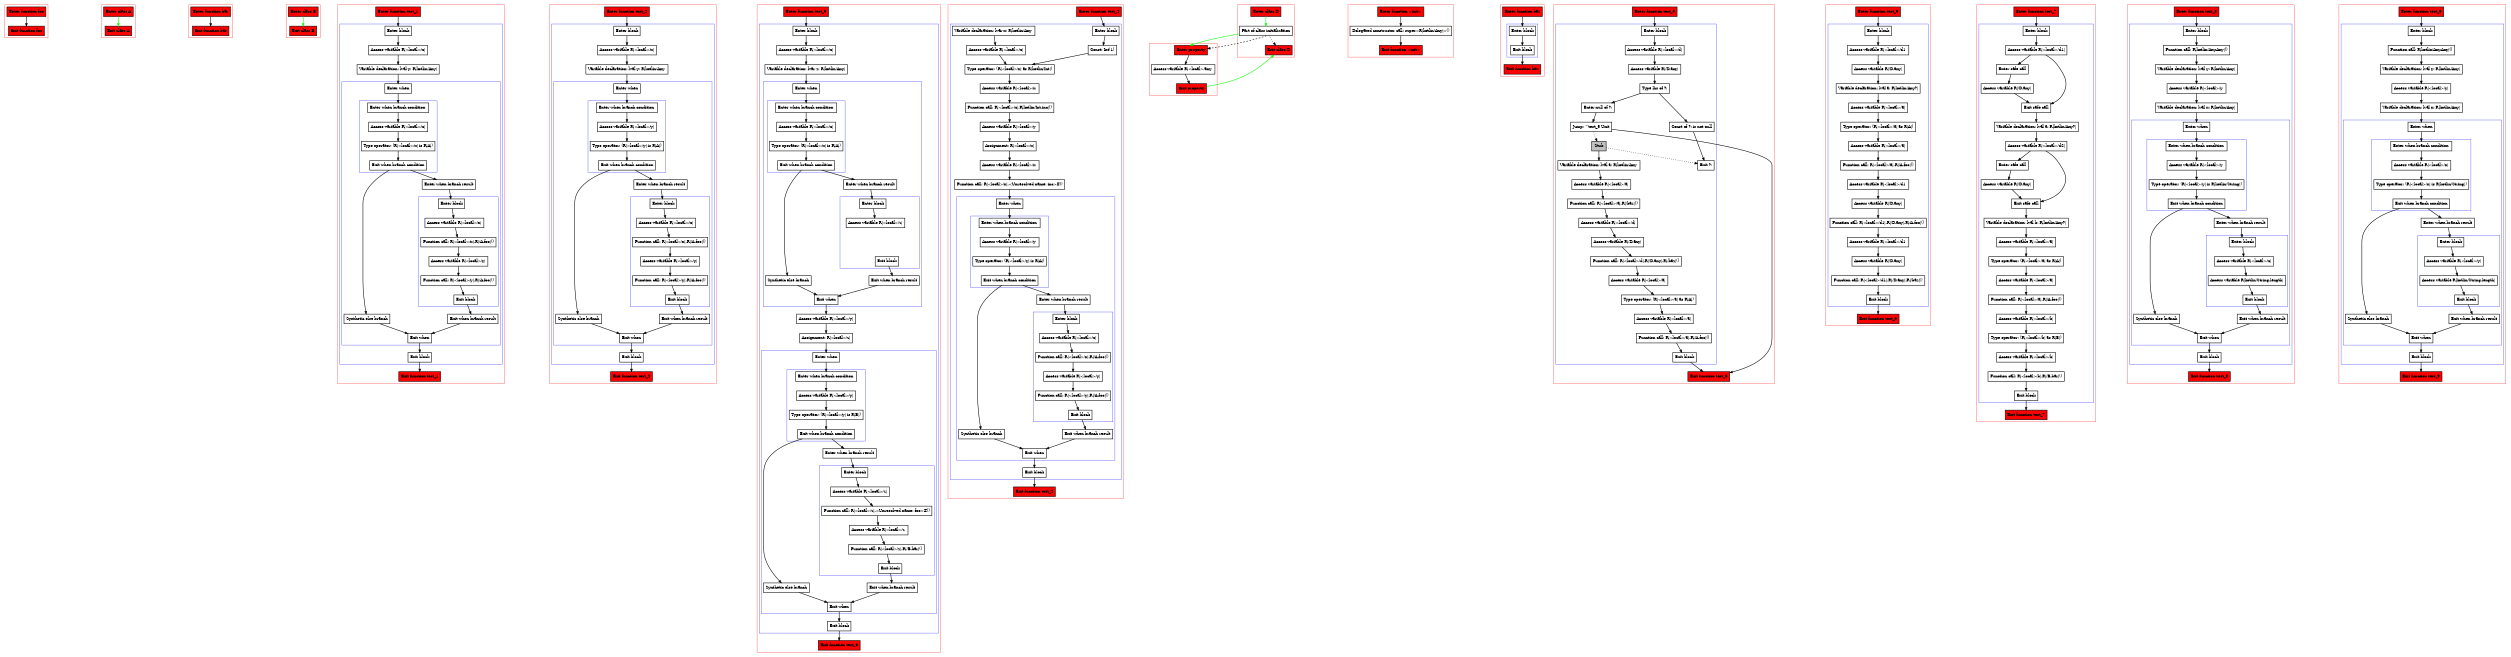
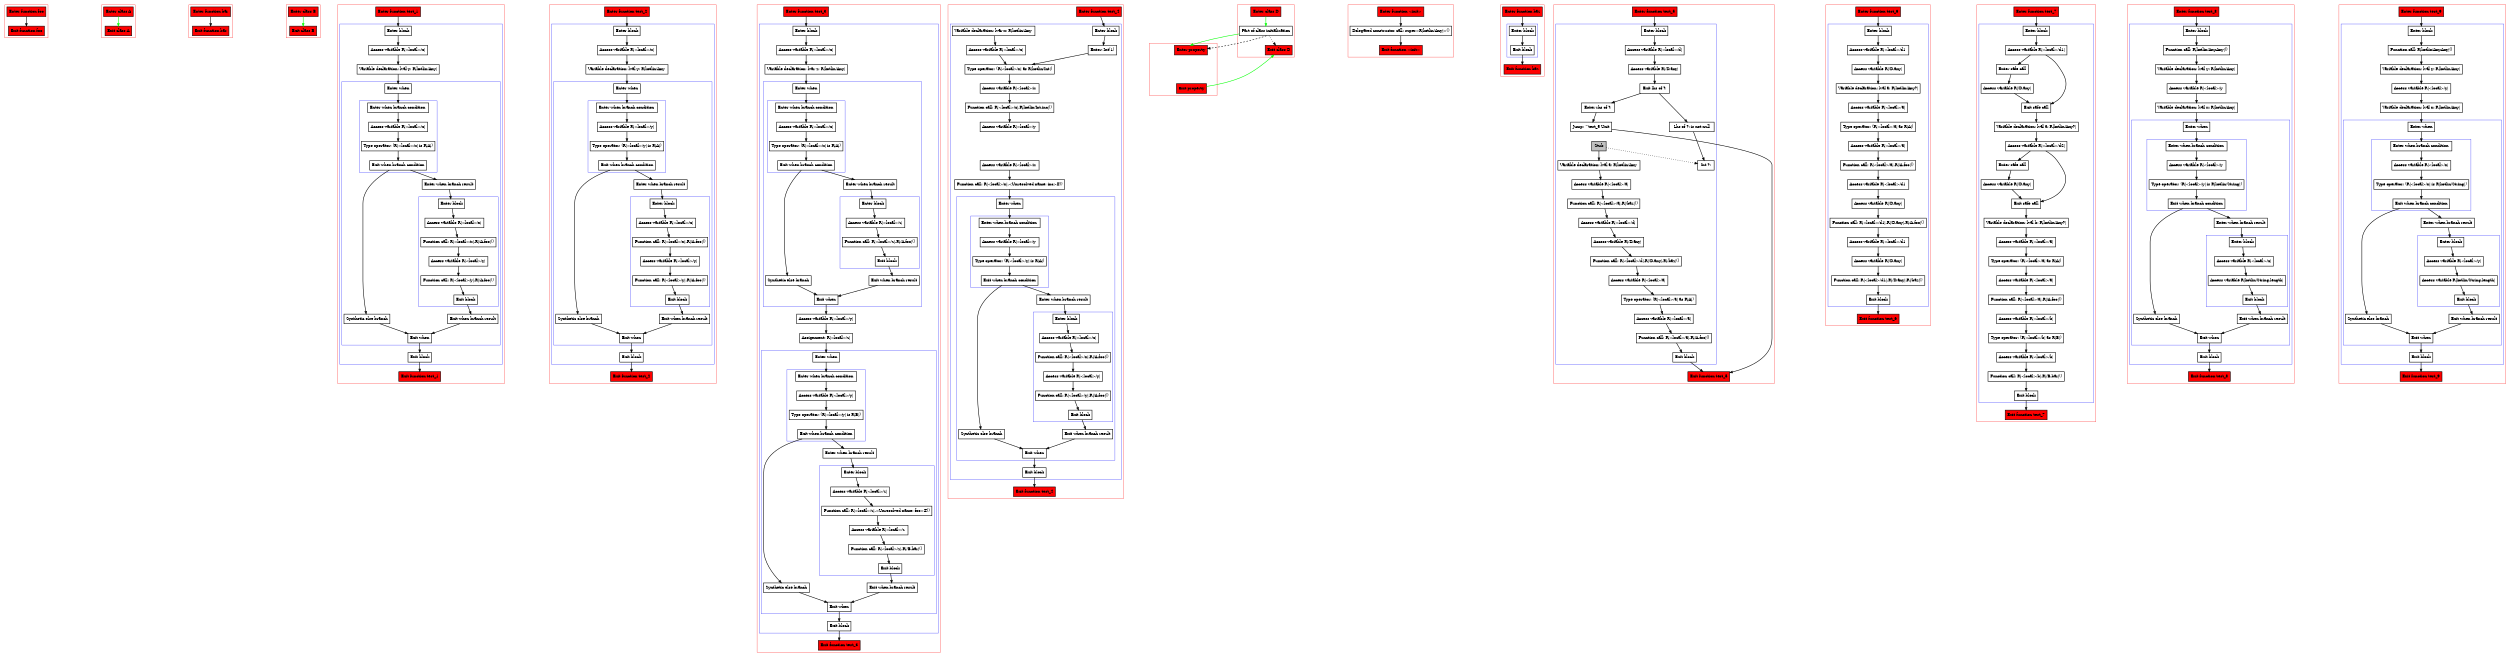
  digraph {
    nodesep=3
    node [penwidth=2 shape=box]
    edge [penwidth=2]
    n1 [fillcolor=red label="Enter function foo" style=filled]
    n2 [fillcolor=red label="Exit function foo" style=filled]
    n3 [fillcolor=red label="Enter class A" style=filled]
    n4 [fillcolor=red label="Exit class A" style=filled]
    n5 [fillcolor=red label="Enter function bar" style=filled]
    n6 [fillcolor=red label="Exit function bar" style=filled]
    n7 [fillcolor=red label="Enter class B" style=filled]
    n8 [fillcolor=red label="Exit class B" style=filled]
    n9 [label="Enter when branch condition "]
    n10 [label="Access variable R|<local>/x|"]
    n11 [label="Type operator: (R|<local>/x| is R|A|)"]
    n12 [label="Exit when branch condition"]
    n13 [label="Enter block"]
    n14 [label="Access variable R|<local>/x|"]
    n15 [label="Function call: R|<local>/x|.R|/A.foo|()"]
    n16 [label="Access variable R|<local>/y|"]
    n17 [label="Function call: R|<local>/y|.R|/A.foo|()"]
    n18 [label="Exit block"]
    n19 [label="Enter when"]
    n20 [label="Synthetic else branch"]
    n21 [label="Enter when branch result"]
    n22 [label="Exit when branch result"]
    n23 [label="Exit when"]
    n24 [label="Enter block"]
    n25 [label="Access variable R|<local>/x|"]
    n26 [label="Variable declaration: lval y: R|kotlin/Any|"]
    n27 [label="Exit block"]
    n28 [fillcolor=red label="Enter function test_1" style=filled]
    n29 [fillcolor=red label="Exit function test_1" style=filled]
    n30 [label="Enter when branch condition "]
    n31 [label="Access variable R|<local>/y|"]
    n32 [label="Type operator: (R|<local>/y| is R|A|)"]
    n33 [label="Exit when branch condition"]
    n34 [label="Enter block"]
    n35 [label="Access variable R|<local>/x|"]
    n36 [label="Function call: R|<local>/x|.R|/A.foo|()"]
    n37 [label="Access variable R|<local>/y|"]
    n38 [label="Function call: R|<local>/y|.R|/A.foo|()"]
    n39 [label="Exit block"]
    n40 [label="Enter when"]
    n41 [label="Synthetic else branch"]
    n42 [label="Enter when branch result"]
    n43 [label="Exit when branch result"]
    n44 [label="Exit when"]
    n45 [label="Enter block"]
    n46 [label="Access variable R|<local>/x|"]
    n47 [label="Variable declaration: lval y: R|kotlin/Any|"]
    n48 [label="Exit block"]
    n49 [fillcolor=red label="Enter function test_2" style=filled]
    n50 [fillcolor=red label="Exit function test_2" style=filled]
    n51 [label="Enter when branch condition "]
    n52 [label="Access variable R|<local>/x|"]
    n53 [label="Type operator: (R|<local>/x| is R|A|)"]
    n54 [label="Exit when branch condition"]
    n55 [label="Enter block"]
    n56 [label="Access variable R|<local>/z|"]
+   n57 [label="Function call: R|<local>/z|.R|/A.foo|()"]
    n58 [label="Exit block"]
    n59 [label="Enter when"]
    n60 [label="Synthetic else branch"]
    n61 [label="Enter when branch result"]
    n62 [label="Exit when branch result"]
    n63 [label="Exit when"]
    n64 [label="Enter when branch condition "]
    n65 [label="Access variable R|<local>/y|"]
    n66 [label="Type operator: (R|<local>/y| is R|B|)"]
    n67 [label="Exit when branch condition"]
    n68 [label="Enter block"]
    n69 [label="Access variable R|<local>/z|"]
    n70 [label="Function call: R|<local>/z|.<Unresolved name: foo>#()"]
    n71 [label="Access variable R|<local>/z|"]
    n72 [label="Function call: R|<local>/z|.R|/B.bar|()"]
    n73 [label="Exit block"]
    n74 [label="Enter when"]
    n75 [label="Synthetic else branch"]
    n76 [label="Enter when branch result"]
    n77 [label="Exit when branch result"]
    n78 [label="Exit when"]
    n79 [label="Enter block"]
    n80 [label="Access variable R|<local>/x|"]
    n81 [label="Variable declaration: lvar z: R|kotlin/Any|"]
    n82 [label="Access variable R|<local>/y|"]
    n83 [label="Assignment: R|<local>/z|"]
    n84 [label="Exit block"]
    n85 [fillcolor=red label="Enter function test_3" style=filled]
    n86 [fillcolor=red label="Exit function test_3" style=filled]
    n87 [label="Enter when branch condition "]
    n88 [label="Access variable R|<local>/y|"]
    n89 [label="Type operator: (R|<local>/y| is R|A|)"]
    n90 [label="Exit when branch condition"]
    n91 [label="Enter block"]
    n92 [label="Access variable R|<local>/x|"]
    n93 [label="Function call: R|<local>/x|.R|/A.foo|()"]
    n94 [label="Access variable R|<local>/y|"]
    n95 [label="Function call: R|<local>/y|.R|/A.foo|()"]
    n96 [label="Exit block"]
    n97 [label="Enter when"]
    n98 [label="Synthetic else branch"]
    n99 [label="Enter when branch result"]
    n100 [label="Exit when branch result"]
    n101 [label="Exit when"]
    n102 [label="Enter block"]
-   n103 [label="Const: Int(1)"]
+   n103 [label="Enter: Int(1)"]
    n104 [label="Variable declaration: lvar x: R|kotlin/Any|"]
    n105 [label="Access variable R|<local>/x|"]
    n106 [label="Type operator: (R|<local>/x| as R|kotlin/Int|)"]
    n107 [label="Access variable R|<local>/x|"]
    n108 [label="Function call: R|<local>/x|.R|kotlin/Int.inc|()"]
    n109 [label="Access variable R|<local>/y|"]
-   n110 [label="Assignment: R|<local>/x|"]
    n111 [label="Access variable R|<local>/x|"]
    n112 [label="Function call: R|<local>/x|.<Unresolved name: inc>#()"]
    n113 [label="Exit block"]
    n114 [fillcolor=red label="Enter function test_4" style=filled]
    n115 [fillcolor=red label="Exit function test_4" style=filled]
    n116 [fillcolor=red label="Enter property" style=filled]
-   n117 [label="Access variable R|<local>/any|"]
    n118 [fillcolor=red label="Exit property" style=filled]
    n119 [fillcolor=red label="Enter function <init>" style=filled]
    n120 [label="Delegated constructor call: super<R|kotlin/Any|>()"]
    n121 [fillcolor=red label="Exit function <init>" style=filled]
    n122 [fillcolor=red label="Exit class D" style=filled]
    n123 [fillcolor=red label="Enter class D" style=filled]
    n124 [label="Part of class initialization"]
    n125 [label="Enter block"]
    n126 [label="Exit block"]
    n127 [fillcolor=red label="Enter function baz" style=filled]
    n128 [fillcolor=red label="Exit function baz" style=filled]
    n129 [label="Enter block"]
    n130 [label="Access variable R|<local>/d|"]
    n131 [label="Access variable R|/D.any|"]
-   n132 [label="Type lhs of ?:"]
-   n133 [label="Enter null of ?:"]
+   n132 [label="Exit lhs of ?:"]
+   n133 [label="Enter rhs of ?:"]
    n134 [label="Jump: ^test_5 Unit"]
    n135 [fillcolor=gray label=Stub style=filled]
-   n136 [label="Const of ?: is not null"]
-   n137 [label="Exit ?:"]
+   n136 [label="Lhs of ?: is not null"]
+   n137 [label="Int ?:"]
    n138 [label="Variable declaration: lval a: R|kotlin/Any|"]
    n139 [label="Access variable R|<local>/a|"]
    n140 [label="Function call: R|<local>/a|.R|/baz|()"]
    n141 [label="Access variable R|<local>/d|"]
    n142 [label="Access variable R|/D.any|"]
    n143 [label="Function call: R|<local>/d|.R|/D.any|.R|/baz|()"]
    n144 [label="Access variable R|<local>/a|"]
    n145 [label="Type operator: (R|<local>/a| as R|A|)"]
    n146 [label="Access variable R|<local>/a|"]
    n147 [label="Function call: R|<local>/a|.R|/A.foo|()"]
    n148 [label="Exit block"]
    n149 [fillcolor=red label="Enter function test_5" style=filled]
    n150 [fillcolor=red label="Exit function test_5" style=filled]
    n151 [label="Enter block"]
    n152 [label="Access variable R|<local>/d1|"]
    n153 [label="Access variable R|/D.any|"]
    n154 [label="Variable declaration: lval a: R|kotlin/Any?|"]
    n155 [label="Access variable R|<local>/a|"]
    n156 [label="Type operator: (R|<local>/a| as R|A|)"]
    n157 [label="Access variable R|<local>/a|"]
    n158 [label="Function call: R|<local>/a|.R|/A.foo|()"]
    n159 [label="Access variable R|<local>/d1|"]
    n160 [label="Access variable R|/D.any|"]
    n161 [label="Function call: R|<local>/d1|.R|/D.any|.R|/A.foo|()"]
    n162 [label="Access variable R|<local>/d1|"]
    n163 [label="Access variable R|/D.any|"]
    n164 [label="Function call: R|<local>/d1|.R|/D.any|.R|/baz|()"]
    n165 [label="Exit block"]
    n166 [fillcolor=red label="Enter function test_6" style=filled]
    n167 [fillcolor=red label="Exit function test_6" style=filled]
    n168 [label="Enter block"]
    n169 [label="Access variable R|<local>/d1|"]
    n170 [label="Enter safe call"]
    n171 [label="Access variable R|/D.any|"]
    n172 [label="Exit safe call"]
    n173 [label="Variable declaration: lval a: R|kotlin/Any?|"]
    n174 [label="Access variable R|<local>/d2|"]
    n175 [label="Enter safe call"]
    n176 [label="Access variable R|/D.any|"]
    n177 [label="Exit safe call"]
    n178 [label="Variable declaration: lval b: R|kotlin/Any?|"]
    n179 [label="Access variable R|<local>/a|"]
    n180 [label="Type operator: (R|<local>/a| as R|A|)"]
    n181 [label="Access variable R|<local>/a|"]
    n182 [label="Function call: R|<local>/a|.R|/A.foo|()"]
    n183 [label="Access variable R|<local>/b|"]
    n184 [label="Type operator: (R|<local>/b| as R|B|)"]
    n185 [label="Access variable R|<local>/b|"]
    n186 [label="Function call: R|<local>/b|.R|/B.bar|()"]
    n187 [label="Exit block"]
    n188 [fillcolor=red label="Enter function test_7" style=filled]
    n189 [fillcolor=red label="Exit function test_7" style=filled]
    n190 [label="Enter when branch condition "]
    n191 [label="Access variable R|<local>/y|"]
    n192 [label="Type operator: (R|<local>/y| is R|kotlin/String|)"]
    n193 [label="Exit when branch condition"]
    n194 [label="Enter block"]
    n195 [label="Access variable R|<local>/x|"]
    n196 [label="Access variable R|kotlin/String.length|"]
    n197 [label="Exit block"]
    n198 [label="Enter when"]
    n199 [label="Synthetic else branch"]
    n200 [label="Enter when branch result"]
    n201 [label="Exit when branch result"]
    n202 [label="Exit when"]
    n203 [label="Enter block"]
    n204 [label="Function call: R|kotlin/Any.Any|()"]
    n205 [label="Variable declaration: lval y: R|kotlin/Any|"]
    n206 [label="Access variable R|<local>/y|"]
    n207 [label="Variable declaration: lval x: R|kotlin/Any|"]
    n208 [label="Exit block"]
    n209 [fillcolor=red label="Enter function test_8" style=filled]
    n210 [fillcolor=red label="Exit function test_8" style=filled]
    n211 [label="Enter when branch condition "]
    n212 [label="Access variable R|<local>/x|"]
    n213 [label="Type operator: (R|<local>/x| is R|kotlin/String|)"]
    n214 [label="Exit when branch condition"]
    n215 [label="Enter block"]
    n216 [label="Access variable R|<local>/y|"]
    n217 [label="Access variable R|kotlin/String.length|"]
    n218 [label="Exit block"]
    n219 [label="Enter when"]
    n220 [label="Synthetic else branch"]
    n221 [label="Enter when branch result"]
    n222 [label="Exit when branch result"]
    n223 [label="Exit when"]
    n224 [label="Enter block"]
    n225 [label="Function call: R|kotlin/Any.Any|()"]
    n226 [label="Variable declaration: lval y: R|kotlin/Any|"]
    n227 [label="Access variable R|<local>/y|"]
    n228 [label="Variable declaration: lval x: R|kotlin/Any|"]
    n229 [label="Exit block"]
    n230 [fillcolor=red label="Enter function test_9" style=filled]
    n231 [fillcolor=red label="Exit function test_9" style=filled]
    subgraph cluster_1 {
      color=red
      n1
      n2
    }
    subgraph cluster_2 {
      color=red
      n3
      n4
    }
    subgraph cluster_3 {
      color=red
      n5
      n6
    }
    subgraph cluster_4 {
      color=red
      n7
      n8
    }
    subgraph cluster_5 {
      color=red
      n28
      n29
      subgraph cluster_6 {
        color=blue
        n24
        n25
        n26
        n27
        subgraph cluster_7 {
          color=blue
          n19
          n20
          n21
          n22
          n23
          subgraph cluster_8 {
            color=blue
            n9
            n10
            n11
            n12
          }
          subgraph cluster_9 {
            color=blue
            n13
            n14
            n15
            n16
            n17
            n18
          }
        }
      }
    }
    subgraph cluster_10 {
      color=red
      n49
      n50
      subgraph cluster_11 {
        color=blue
        n45
        n46
        n47
        n48
        subgraph cluster_12 {
          color=blue
          n40
          n41
          n42
          n43
          n44
          subgraph cluster_13 {
            color=blue
            n30
            n31
            n32
            n33
          }
          subgraph cluster_14 {
            color=blue
            n34
            n35
            n36
            n37
            n38
            n39
          }
        }
      }
    }
    subgraph cluster_15 {
      color=red
      n85
      n86
      subgraph cluster_16 {
        color=blue
        n79
        n80
        n81
        n82
        n83
        n84
        subgraph cluster_17 {
          color=blue
          n59
          n60
          n61
          n62
          n63
          subgraph cluster_18 {
            color=blue
            n51
            n52
            n53
            n54
          }
          subgraph cluster_19 {
            color=blue
            n55
            n56
+           n57
            n58
          }
        }
        subgraph cluster_20 {
          color=blue
          n74
          n75
          n76
          n77
          n78
          subgraph cluster_21 {
            color=blue
            n64
            n65
            n66
            n67
          }
          subgraph cluster_22 {
            color=blue
            n68
            n69
            n70
            n71
            n72
            n73
          }
        }
      }
    }
    subgraph cluster_23 {
      color=red
      n114
      n115
      subgraph cluster_24 {
        color=blue
        n102
        n103
        n104
        n105
        n106
        n107
        n108
        n109
-       n110
        n111
        n112
        n113
        subgraph cluster_25 {
          color=blue
          n97
          n98
          n99
          n100
          n101
          subgraph cluster_26 {
            color=blue
            n87
            n88
            n89
            n90
          }
          subgraph cluster_27 {
            color=blue
            n91
            n92
            n93
            n94
            n95
            n96
          }
        }
      }
    }
    subgraph cluster_28 {
      color=red
      n116
-     n117
      n118
    }
    subgraph cluster_29 {
      color=red
      n119
      n120
      n121
    }
    subgraph cluster_30 {
      color=red
      n122
      n123
      n124
    }
    subgraph cluster_31 {
      color=red
      n127
      n128
      subgraph cluster_32 {
        color=blue
        n125
        n126
      }
    }
    subgraph cluster_33 {
      color=red
      n149
      n150
      subgraph cluster_34 {
        color=blue
        n129
        n130
        n131
        n132
        n133
        n134
        n135
        n136
        n137
        n138
        n139
        n140
        n141
        n142
        n143
        n144
        n145
        n146
        n147
        n148
      }
    }
    subgraph cluster_35 {
      color=red
      n166
      n167
      subgraph cluster_36 {
        color=blue
        n151
        n152
        n153
        n154
        n155
        n156
        n157
        n158
        n159
        n160
        n161
        n162
        n163
        n164
        n165
      }
    }
    subgraph cluster_37 {
      color=red
      n188
      n189
      subgraph cluster_38 {
        color=blue
        n168
        n169
        n170
        n171
        n172
        n173
        n174
        n175
        n176
        n177
        n178
        n179
        n180
        n181
        n182
        n183
        n184
        n185
        n186
        n187
      }
    }
    subgraph cluster_39 {
      color=red
      n209
      n210
      subgraph cluster_40 {
        color=blue
        n203
        n204
        n205
        n206
        n207
        n208
        subgraph cluster_41 {
          color=blue
          n198
          n199
          n200
          n201
          n202
          subgraph cluster_42 {
            color=blue
            n190
            n191
            n192
            n193
          }
          subgraph cluster_43 {
            color=blue
            n194
            n195
            n196
            n197
          }
        }
      }
    }
    subgraph cluster_44 {
      color=red
      n230
      n231
      subgraph cluster_45 {
        color=blue
        n224
        n225
        n226
        n227
        n228
        n229
        subgraph cluster_46 {
          color=blue
          n219
          n220
          n221
          n222
          n223
          subgraph cluster_47 {
            color=blue
            n211
            n212
            n213
            n214
          }
          subgraph cluster_48 {
            color=blue
            n215
            n216
            n217
            n218
          }
        }
      }
    }
    n1 -> n2
    n3 -> n4 [color=green]
    n5 -> n6
    n7 -> n8 [color=green]
    n9 -> n10
    n10 -> n11
    n11 -> n12
    n12 -> n20
    n12 -> n21
    n13 -> n14
    n14 -> n15
    n15 -> n16
    n16 -> n17
    n17 -> n18
    n18 -> n22
    n19 -> n9
    n20 -> n23
    n21 -> n13
    n22 -> n23
    n23 -> n27
    n24 -> n25
    n25 -> n26
    n26 -> n19
    n27 -> n29
    n28 -> n24
    n30 -> n31
    n31 -> n32
    n32 -> n33
    n33 -> n41
    n33 -> n42
    n34 -> n35
    n35 -> n36
    n36 -> n37
    n37 -> n38
    n38 -> n39
    n39 -> n43
    n40 -> n30
    n41 -> n44
    n42 -> n34
    n43 -> n44
    n44 -> n48
    n45 -> n46
    n46 -> n47
    n47 -> n40
    n48 -> n50
    n49 -> n45
    n51 -> n52
    n52 -> n53
    n53 -> n54
    n54 -> n60
    n54 -> n61
    n55 -> n56
+   n56 -> n57
+   n57 -> n58
    n58 -> n62
    n59 -> n51
    n60 -> n63
    n61 -> n55
    n62 -> n63
    n63 -> n82
    n64 -> n65
    n65 -> n66
    n66 -> n67
    n67 -> n75
    n67 -> n76
    n68 -> n69
    n69 -> n70
    n70 -> n71
    n71 -> n72
    n72 -> n73
    n73 -> n77
    n74 -> n64
    n75 -> n78
    n76 -> n68
    n77 -> n78
    n78 -> n84
    n79 -> n80
    n80 -> n81
    n81 -> n59
    n82 -> n83
    n83 -> n74
    n84 -> n86
    n85 -> n79
    n87 -> n88
    n88 -> n89
    n89 -> n90
    n90 -> n98
    n90 -> n99
    n91 -> n92
    n92 -> n93
    n93 -> n94
    n94 -> n95
    n95 -> n96
    n96 -> n100
    n97 -> n87
    n98 -> n101
    n99 -> n91
    n100 -> n101
    n101 -> n113
    n102 -> n103
    n103 -> n106
    n104 -> n105
    n105 -> n106
    n106 -> n107
    n107 -> n108
    n108 -> n109
-   n109 -> n110
-   n110 -> n111
    n111 -> n112
    n112 -> n97
    n113 -> n115
    n114 -> n102
-   n116 -> n117
-   n117 -> n118
    n118 -> n122 [color=green]
    n119 -> n120
    n120 -> n121
    n123 -> n124 [color=green]
    n124 -> n116 [color=green]
    n124 -> n116 [style=dashed]
    n124 -> n122 [style=dotted]
    n125 -> n126
    n126 -> n128
    n127 -> n125
    n129 -> n130
    n130 -> n131
    n131 -> n132
    n132 -> n133
    n132 -> n136
    n133 -> n134
-   n134 -> n135 [style=dotted]
    n134 -> n150
    n135 -> n137 [style=dotted]
    n135 -> n138
    n136 -> n137
    n138 -> n139
    n139 -> n140
    n140 -> n141
    n141 -> n142
    n142 -> n143
    n143 -> n144
    n144 -> n145
    n145 -> n146
    n146 -> n147
    n147 -> n148
    n148 -> n150
    n149 -> n129
    n151 -> n152
    n152 -> n153
    n153 -> n154
    n154 -> n155
    n155 -> n156
    n156 -> n157
    n157 -> n158
    n158 -> n159
    n159 -> n160
    n160 -> n161
    n161 -> n162
    n162 -> n163
    n163 -> n164
    n164 -> n165
    n165 -> n167
    n166 -> n151
    n168 -> n169
    n169 -> n170
    n169 -> n172
    n170 -> n171
    n171 -> n172
    n172 -> n173
    n173 -> n174
    n174 -> n175
    n174 -> n177
    n175 -> n176
    n176 -> n177
    n177 -> n178
    n178 -> n179
    n179 -> n180
    n180 -> n181
    n181 -> n182
    n182 -> n183
    n183 -> n184
    n184 -> n185
    n185 -> n186
    n186 -> n187
    n187 -> n189
    n188 -> n168
    n190 -> n191
    n191 -> n192
    n192 -> n193
    n193 -> n199
    n193 -> n200
    n194 -> n195
    n195 -> n196
    n196 -> n197
    n197 -> n201
    n198 -> n190
    n199 -> n202
    n200 -> n194
    n201 -> n202
    n202 -> n208
    n203 -> n204
    n204 -> n205
    n205 -> n206
    n206 -> n207
    n207 -> n198
    n208 -> n210
    n209 -> n203
    n211 -> n212
    n212 -> n213
    n213 -> n214
    n214 -> n220
    n214 -> n221
    n215 -> n216
    n216 -> n217
    n217 -> n218
    n218 -> n222
    n219 -> n211
    n220 -> n223
    n221 -> n215
    n222 -> n223
    n223 -> n229
    n224 -> n225
    n225 -> n226
    n226 -> n227
    n227 -> n228
    n228 -> n219
    n229 -> n231
    n230 -> n224
  }
